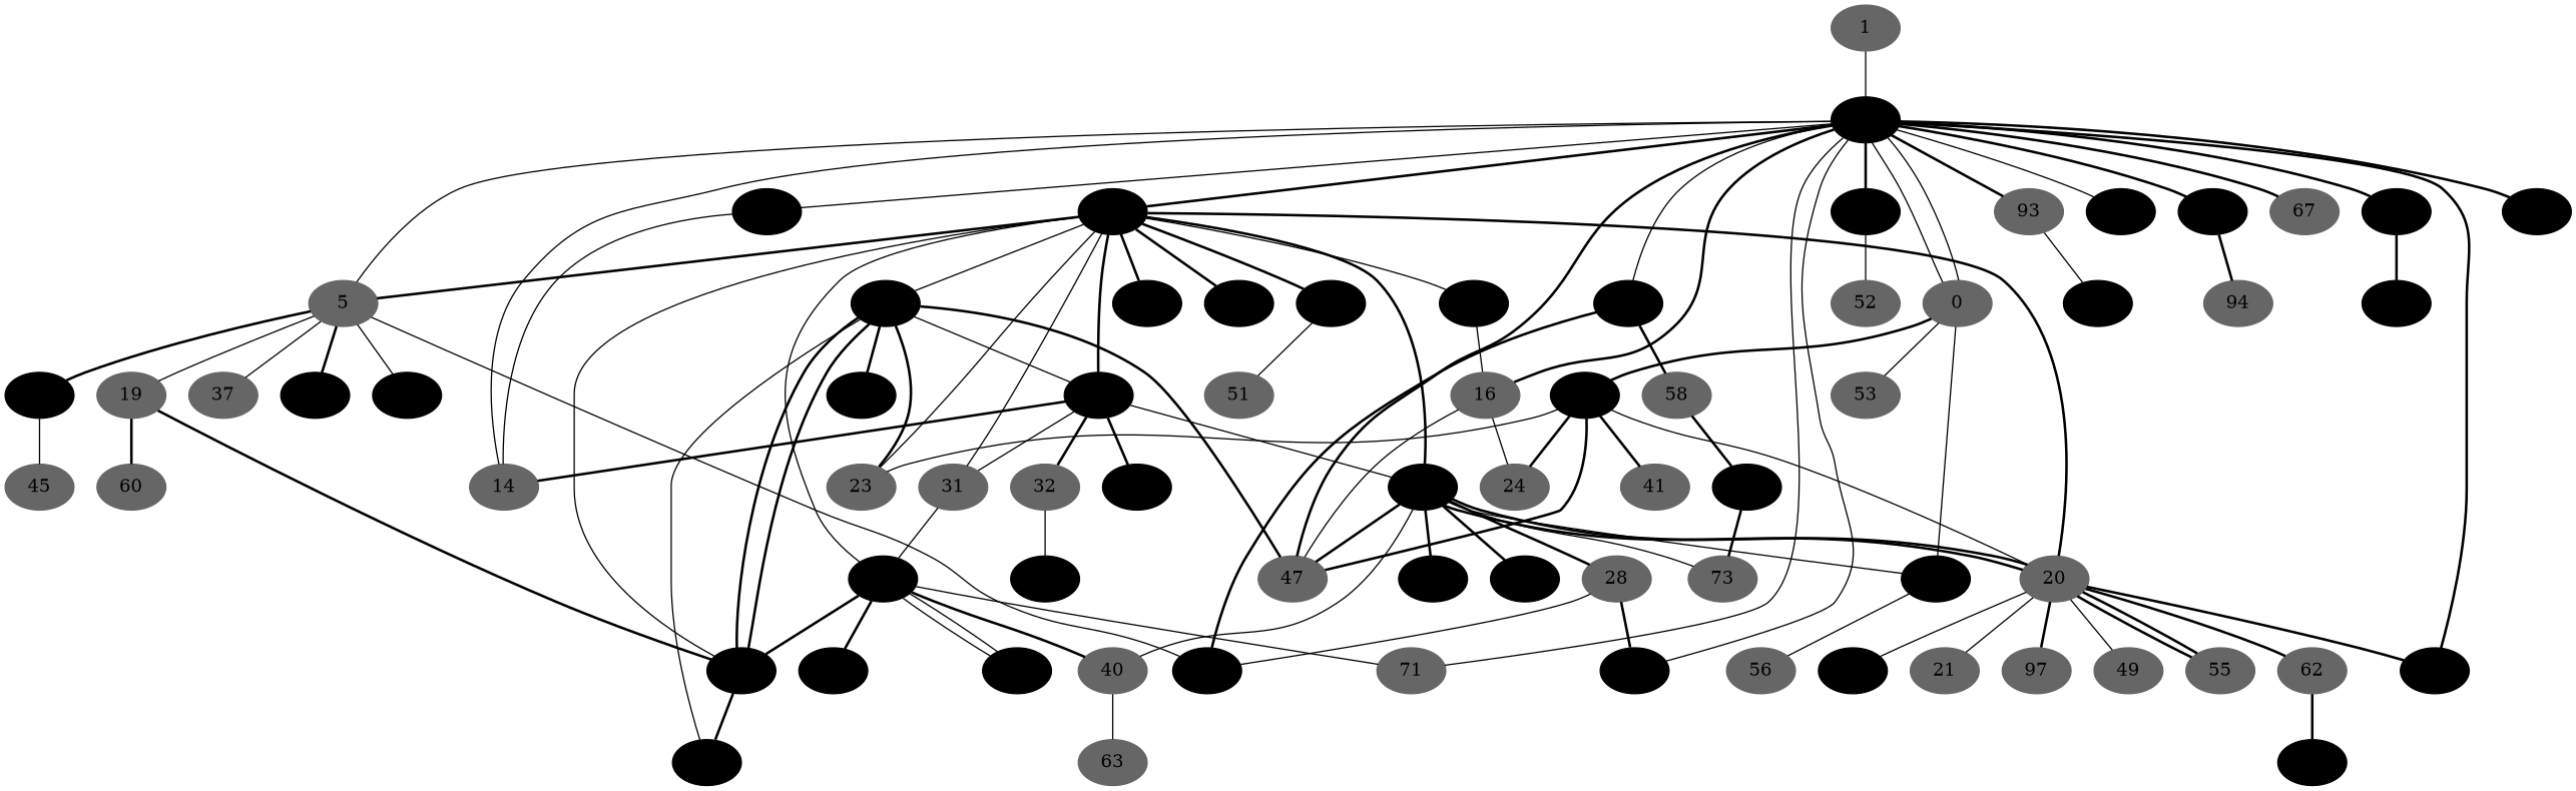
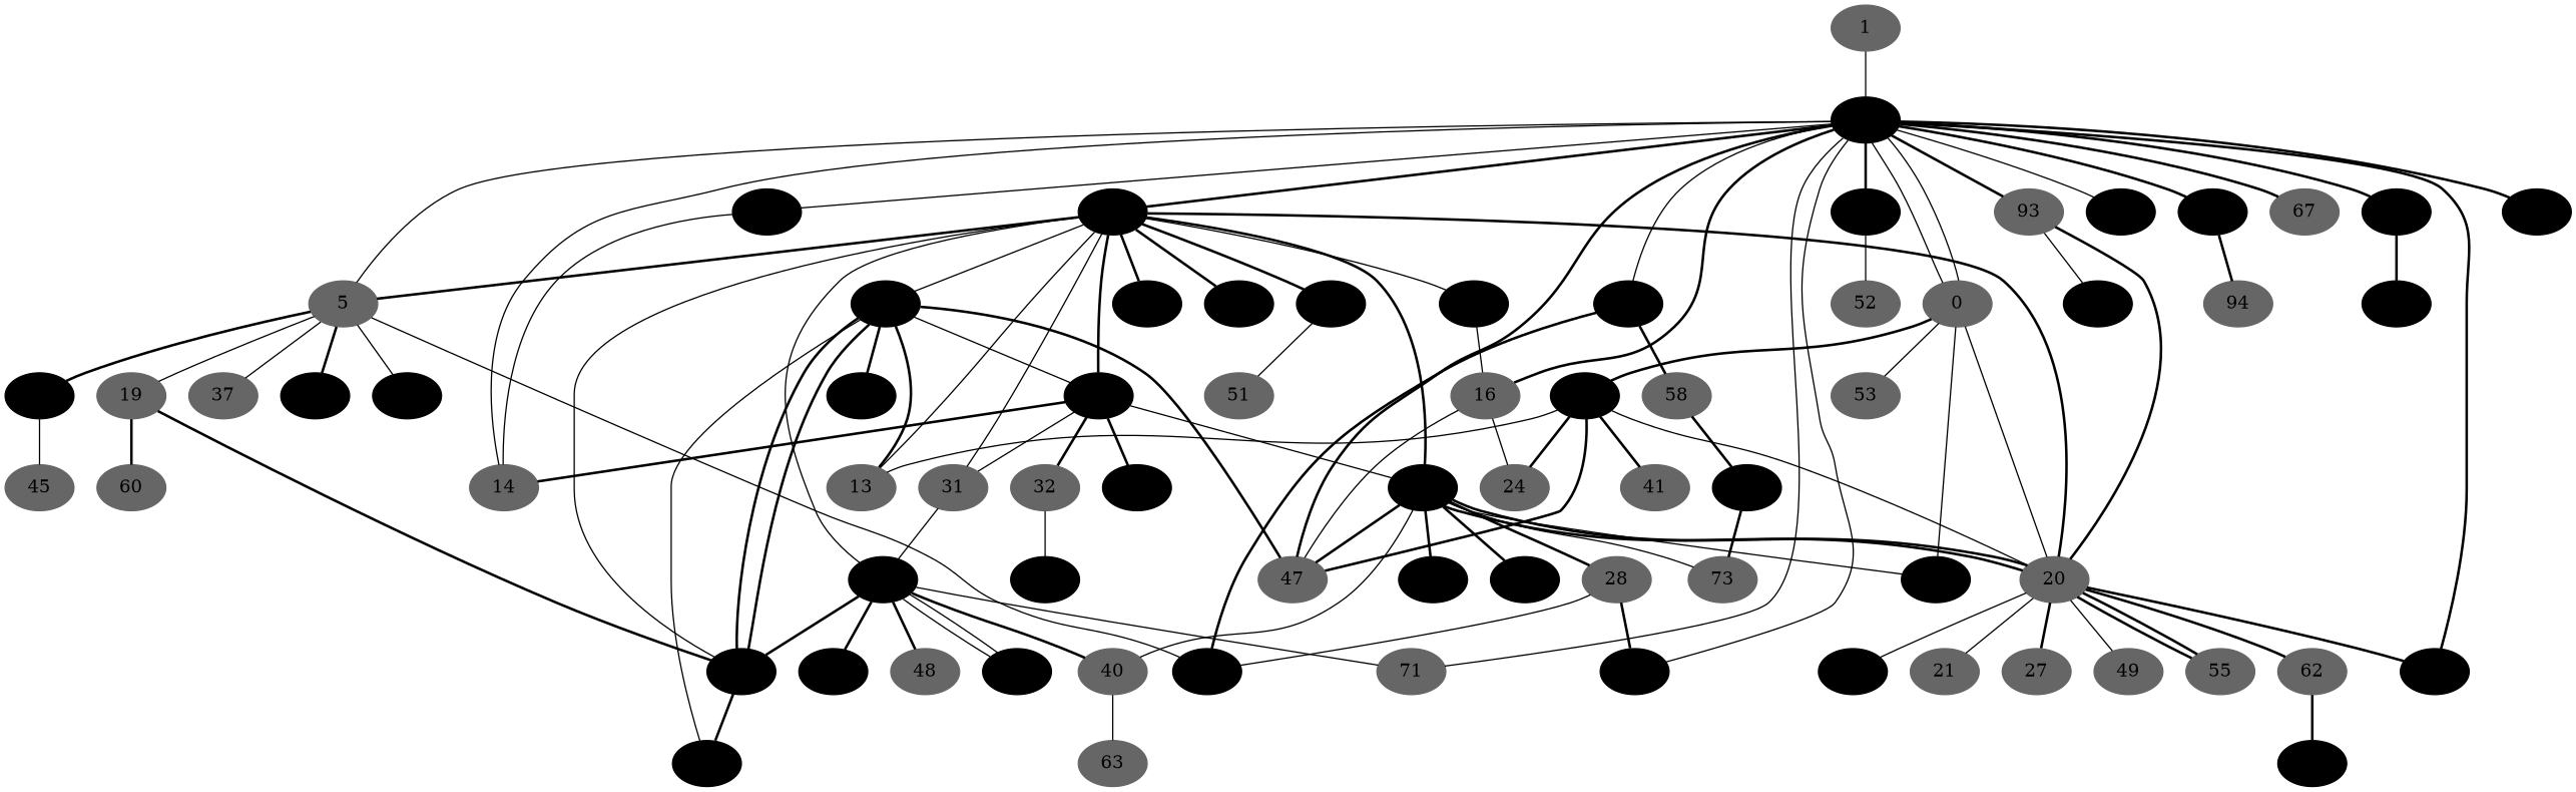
  graph {
    node [color=black style=filled]
    edge [style=bold]
    1 [color=gray40]
    2
    3
    4
    5 [color=gray40]
    n6 [color=gray40 label=0]
    n7 [color=gray40 label=93]
    14 [color=gray40]
    15
    16 [color=gray40]
    22
    25
    30
    42
    43
    47 [color=gray40]
    67 [color=gray40]
    71 [color=gray40]
    72
    74
    6
    7
    10
    11
    12
    17
    20 [color=gray40]
-   23 [color=gray40]
+   23 [color=gray40 label=13]
    31 [color=gray40]
    33
    35
    54
    9
    19 [color=gray40]
    29
    37 [color=gray40]
    39
    50
    18
    38
    53 [color=gray40]
    57
    52 [color=gray40]
    24 [color=gray40]
    n45 [color=gray40 label=94]
    58 [color=gray40]
    59
    51 [color=gray40]
    26
    36
    32 [color=gray40]
    69
    28 [color=gray40]
    40 [color=gray40]
    46
    61
    73 [color=gray40]
    21 [color=gray40]
-   27 [color=gray40 label=97]
+   27 [color=gray40]
    49 [color=gray40]
    55 [color=gray40]
    62 [color=gray40]
    64
+   48 [color=gray40]
    68
    70
    45 [color=gray40]
    60 [color=gray40]
    41 [color=gray40]
-   56 [color=gray40]
    44
    63 [color=gray40]
    65
    66
    1 -- 2 [style=solid]
    2 -- 3 [style=solid]
    2 -- 4
    2 -- 5 [style=solid]
    2 -- n6 [style=solid]
    2 -- n6 [style=solid]
    2 -- n7
    2 -- 14 [style=solid]
    2 -- 15
    2 -- 16
    2 -- 22
    2 -- 25 [style=solid]
    2 -- 30
    2 -- 42
    2 -- 43 [style=solid]
    2 -- 47
    2 -- 67
    2 -- 71 [style=solid]
    2 -- 72 [style=solid]
    2 -- 74
    3 -- 14 [style=solid]
    4 -- 5
    4 -- 6
    4 -- 7
    4 -- 10 [style=solid]
    4 -- 11
    4 -- 12 [style=solid]
    4 -- 17
    4 -- 20
    4 -- 23 [style=solid]
    4 -- 31 [style=solid]
    4 -- 33 [style=solid]
    4 -- 35 [style=solid]
    4 -- 54
    5 -- 9
    5 -- 19 [style=solid]
    5 -- 29 [style=solid]
    5 -- 37 [style=solid]
    5 -- 39
    5 -- 50 [style=solid]
+   n6 -- 20 [style=solid]
    n6 -- 18
    n6 -- 38 [style=solid]
    n6 -- 53 [style=solid]
+   n7 -- 20
    n7 -- 57 [style=solid]
    15 -- 52 [style=solid]
    16 -- 47 [style=solid]
    16 -- 24 [style=solid]
    22 -- n45
    25 -- 29
    25 -- 58
    42 -- 59
    7 -- 51 [style=solid]
    10 -- 47
    10 -- 11 [style=solid]
    10 -- 23
    10 -- 35
    10 -- 35
    10 -- 26
    10 -- 36 [style=solid]
    11 -- 14
    11 -- 17 [style=solid]
    11 -- 31 [style=solid]
    11 -- 32
    11 -- 69
    12 -- 16 [style=solid]
    17 -- 47
    17 -- 20
    17 -- 20
    17 -- 38 [style=solid]
    17 -- 28
    17 -- 40 [style=solid]
    17 -- 46
    17 -- 61
    17 -- 73 [style=solid]
    20 -- 30
    20 -- 21 [style=solid]
    20 -- 27
    20 -- 49 [style=solid]
    20 -- 55
    20 -- 55
    20 -- 62
    20 -- 64 [style=solid]
    31 -- 33 [style=solid]
    33 -- 71 [style=solid]
    33 -- 35
    33 -- 40
+   33 -- 48
    33 -- 68 [style=solid]
    33 -- 68 [style=solid]
    33 -- 70
    35 -- 36
    9 -- 45 [style=solid]
    19 -- 35
    19 -- 60
    18 -- 47
    18 -- 20 [style=solid]
    18 -- 23 [style=solid]
    18 -- 24
    18 -- 41
-   38 -- 56 [style=solid]
    58 -- 66
    32 -- 44 [style=solid]
    28 -- 72
    28 -- 29 [style=solid]
    40 -- 63 [style=solid]
    62 -- 65
    66 -- 73
  }
